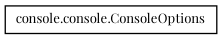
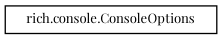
  digraph {
    rankdir=LR
    fontname="Playfair Display"
-   n1 [color=black fillcolor=white fontname="Playfair Display" fontsize=10 height=0.2 label="console.console.ConsoleOptions" shape=record style=filled width=0.4]
+   n1 [color=black fillcolor=white fontname="Playfair Display" fontsize=10 height=0.2 label="rich.console.ConsoleOptions" shape=record style=filled width=0.4]
  }
